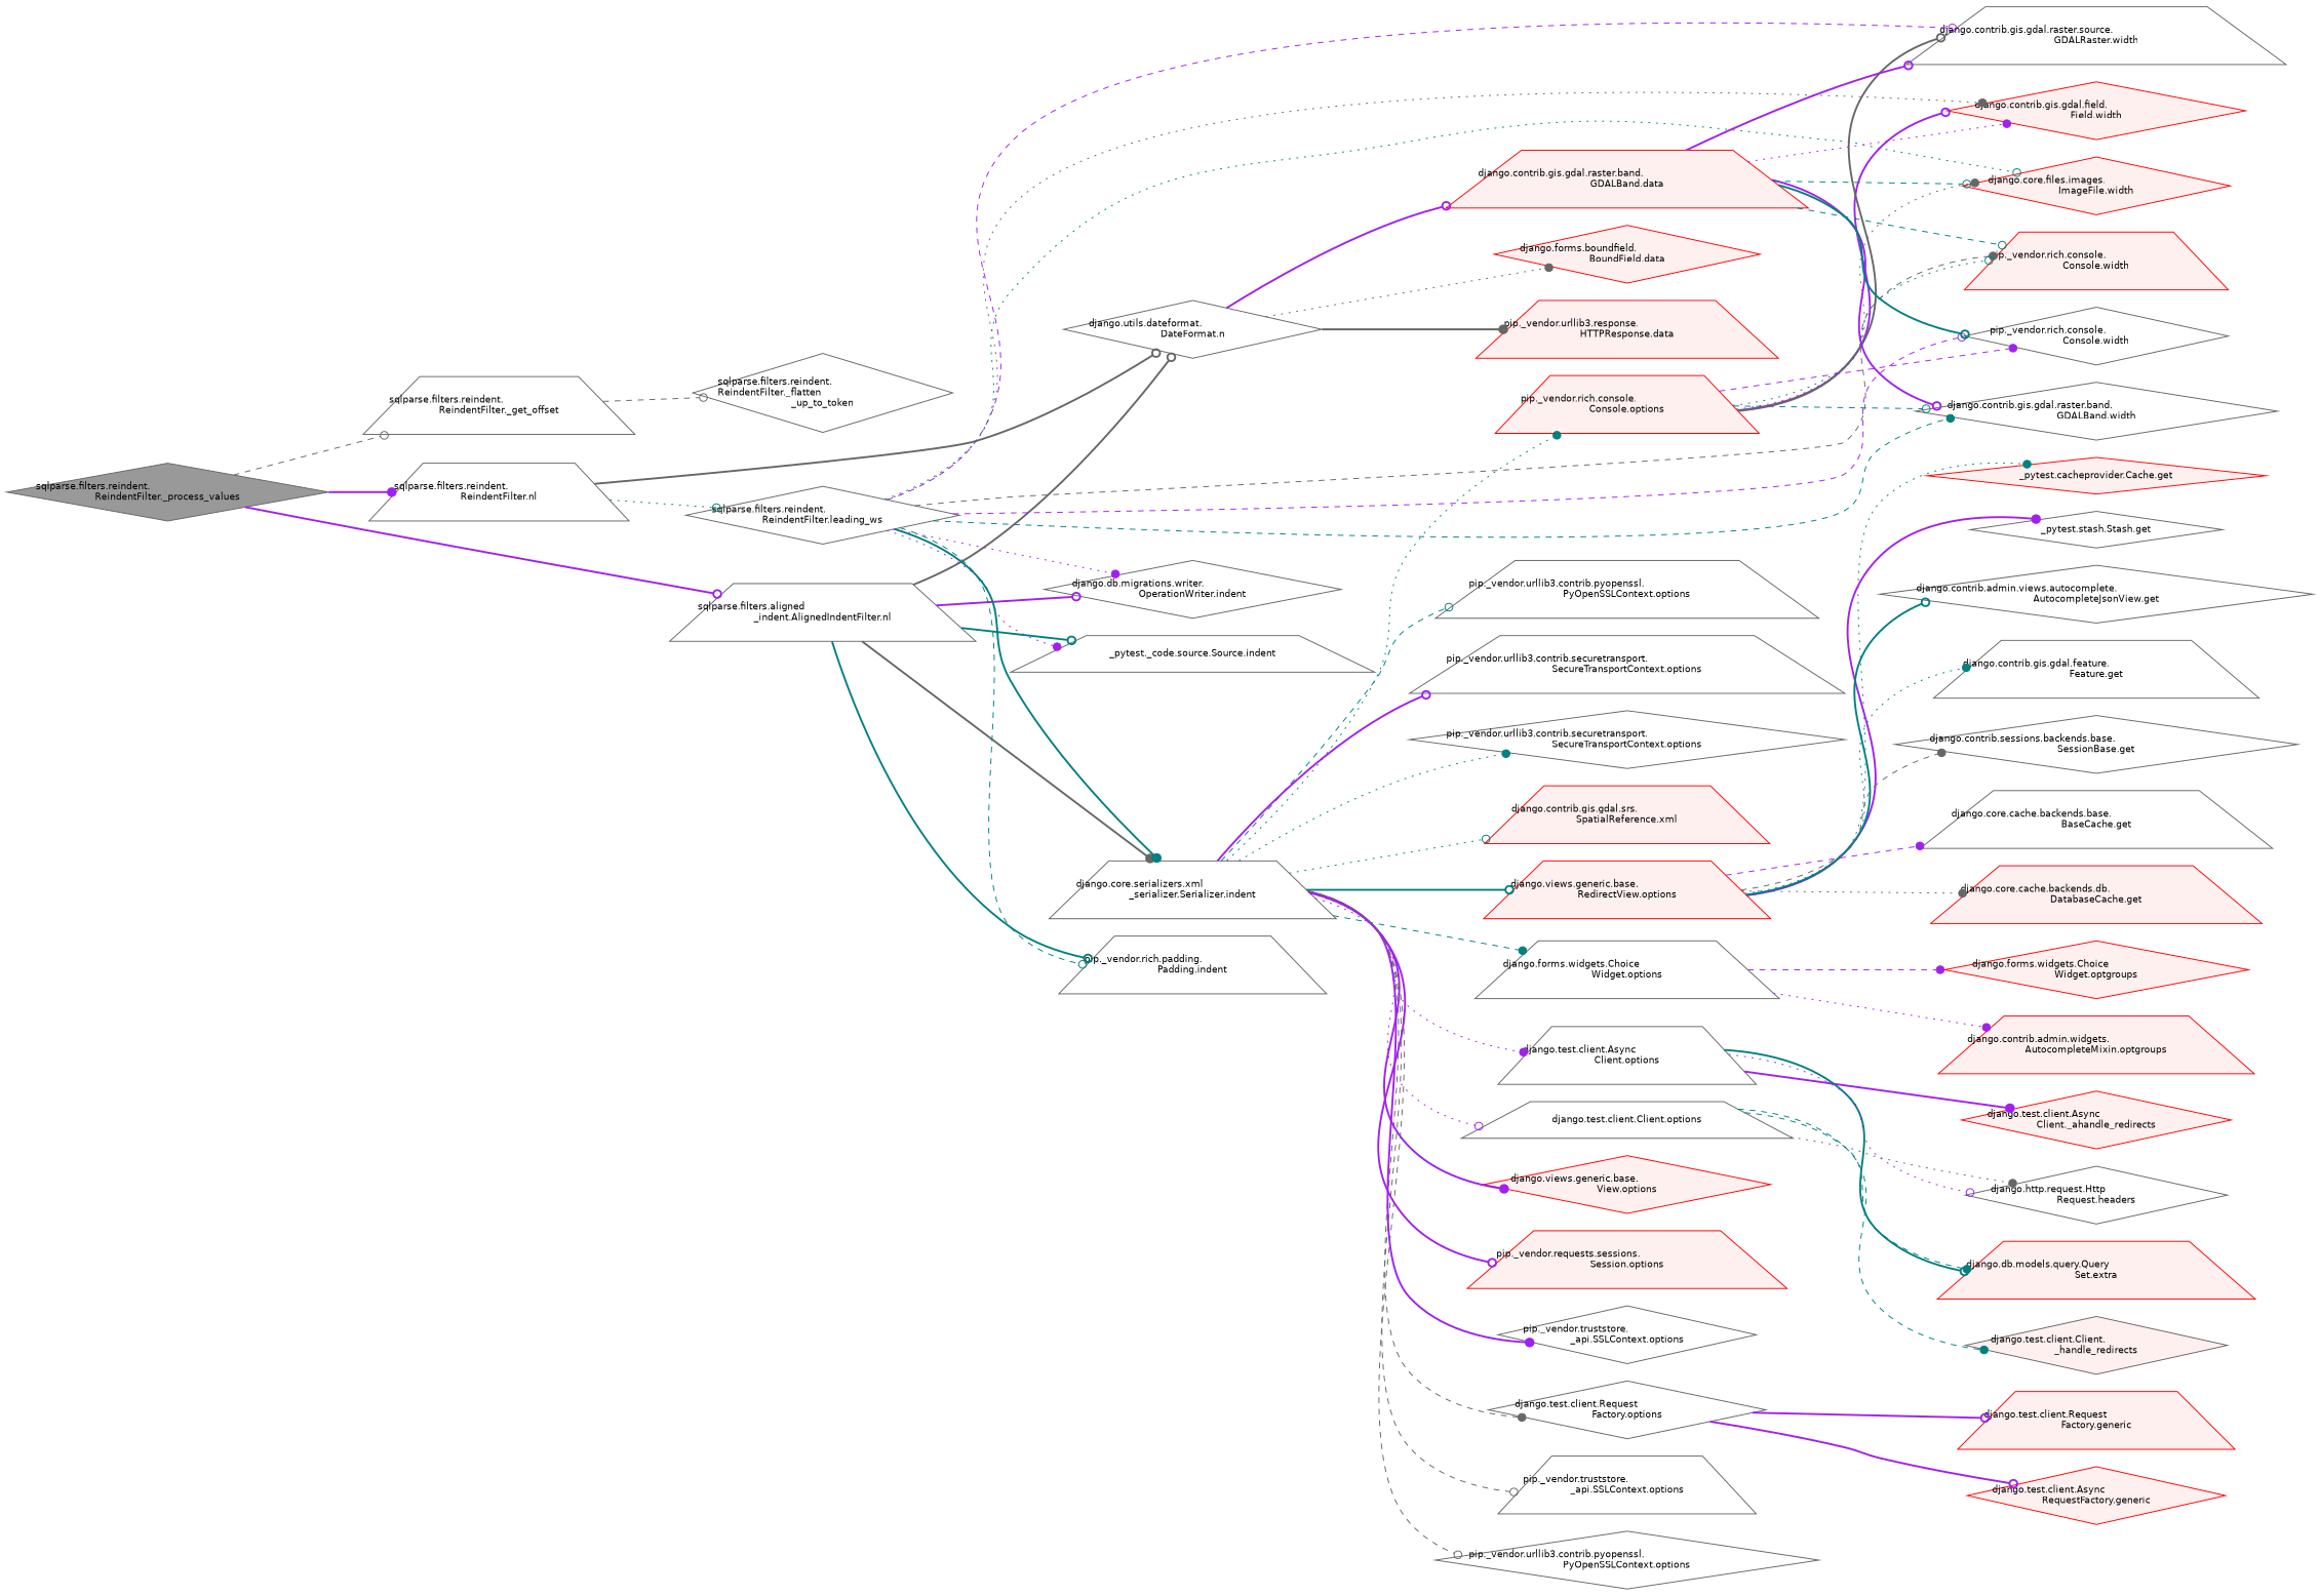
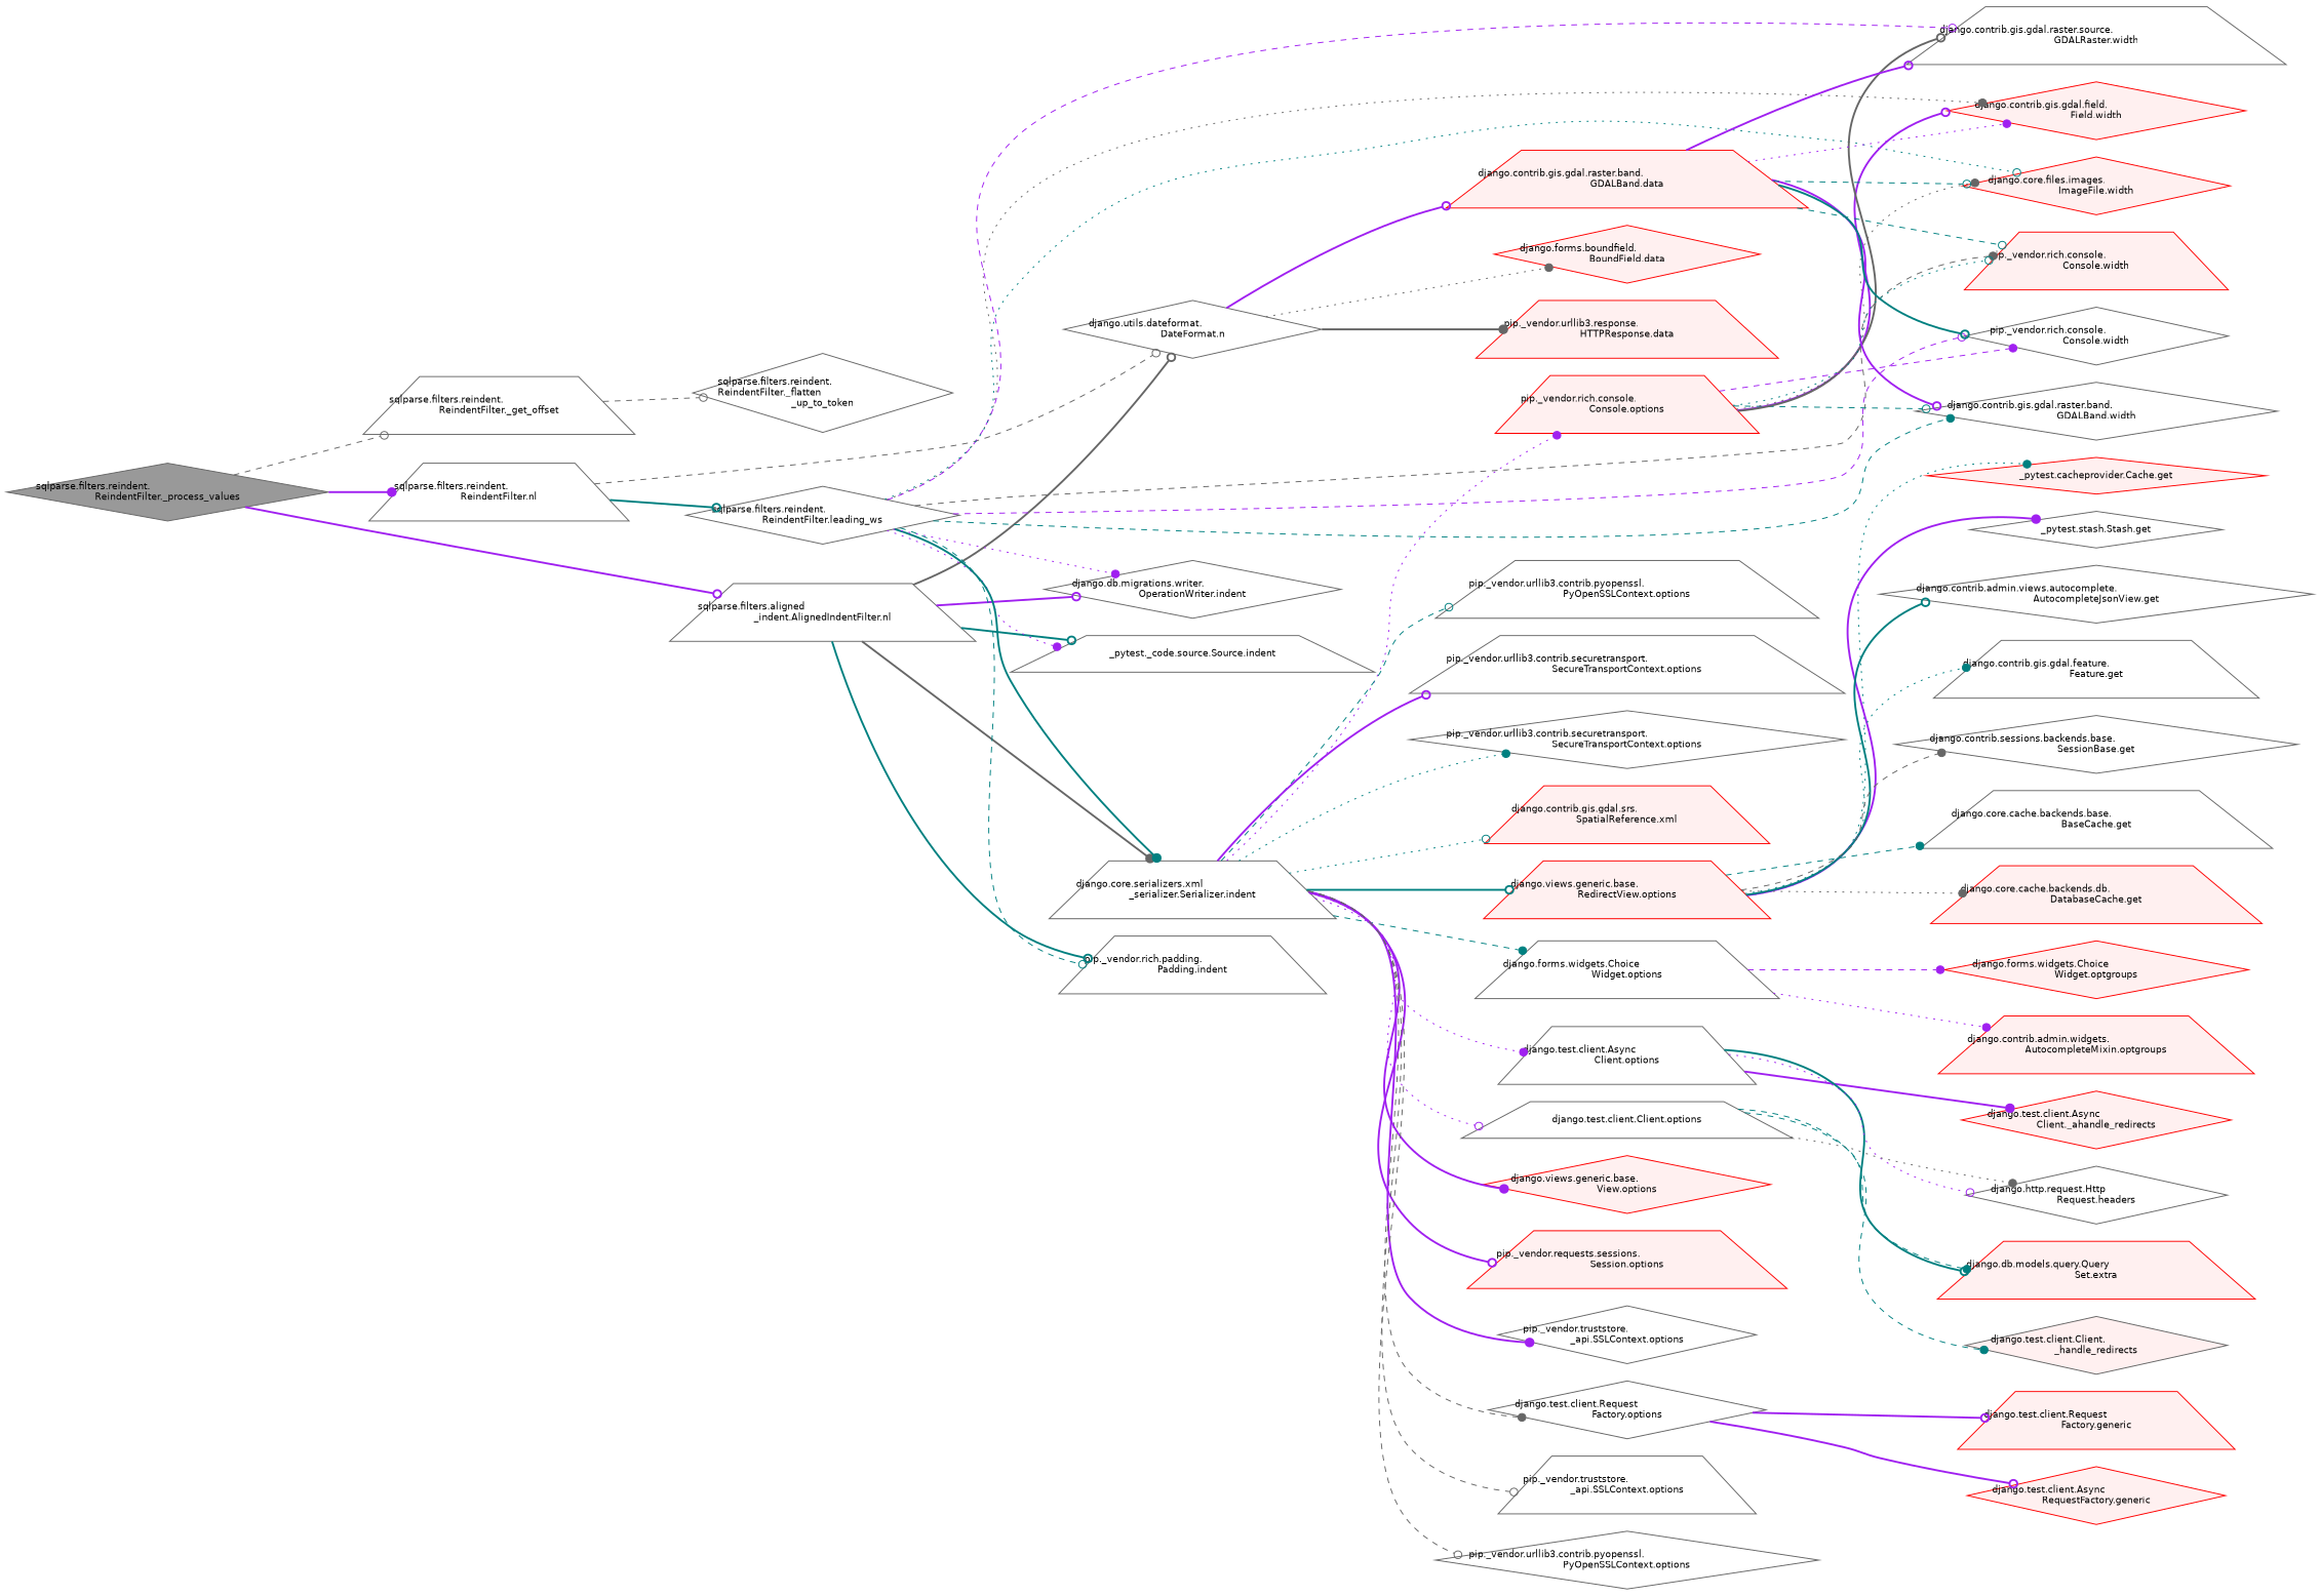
  digraph {
    rankdir=LR
    node [color=grey40 fillcolor=white fontname=Helvetica fontsize=10 shape=trapezium style=filled]
    edge [arrowhead=odot color=purple fontname=Helvetica fontsize=10 labelfontname=Helvetica labelfontsize=10 style=bold]
    n1 [color=gray40 fillcolor=grey60 fontcolor=black height=0.2 label="sqlparse.filters.reindent.\lReindentFilter._process_values" shape=diamond width=0.4]
    n2 [height=0.2 label="sqlparse.filters.reindent.\lReindentFilter._get_offset" width=0.4]
    n3 [height=0.2 label="sqlparse.filters.aligned\l_indent.AlignedIndentFilter.nl" width=0.4]
    n4 [height=0.2 label="sqlparse.filters.reindent.\lReindentFilter.nl" width=0.4]
    n5 [height=0.2 label="sqlparse.filters.reindent.\lReindentFilter._flatten\l_up_to_token" shape=diamond width=0.4]
    n6 [height=0.2 label="_pytest._code.source.Source.indent" width=0.4]
    n7 [height=0.2 label="django.core.serializers.xml\l_serializer.Serializer.indent" width=0.4]
    n8 [height=0.2 label="django.db.migrations.writer.\lOperationWriter.indent" shape=diamond width=0.4]
    n9 [height=0.2 label="pip._vendor.rich.padding.\lPadding.indent" width=0.4]
    n10 [height=0.2 label="django.utils.dateformat.\lDateFormat.n" shape=diamond width=0.4]
    n11 [height=0.2 label="sqlparse.filters.reindent.\lReindentFilter.leading_ws" shape=diamond width=0.4]
    n12 [height=0.2 label="django.forms.widgets.Choice\lWidget.options" width=0.4]
    n13 [height=0.2 label="django.test.client.Async\lClient.options" width=0.4]
    n14 [height=0.2 label="django.test.client.Client.options" width=0.4]
    n15 [height=0.2 label="django.test.client.Request\lFactory.options" shape=diamond width=0.4]
    n16 [color=red fillcolor="#FFF0F0" height=0.2 label="django.views.generic.base.\lRedirectView.options" width=0.4]
    n17 [color=red fillcolor="#FFF0F0" height=0.2 label="django.views.generic.base.\lView.options" shape=diamond width=0.4]
    n18 [color=red fillcolor="#FFF0F0" height=0.2 label="pip._vendor.requests.sessions.\lSession.options" width=0.4]
    n19 [color=red fillcolor="#FFF0F0" height=0.2 label="pip._vendor.rich.console.\lConsole.options" width=0.4]
    n20 [height=0.2 label="pip._vendor.truststore.\l_api.SSLContext.options" shape=diamond width=0.4]
    n21 [height=0.2 label="pip._vendor.truststore.\l_api.SSLContext.options" width=0.4]
    n22 [height=0.2 label="pip._vendor.urllib3.contrib.pyopenssl.\lPyOpenSSLContext.options" shape=diamond width=0.4]
    n23 [height=0.2 label="pip._vendor.urllib3.contrib.pyopenssl.\lPyOpenSSLContext.options" width=0.4]
    n24 [height=0.2 label="pip._vendor.urllib3.contrib.securetransport.\lSecureTransportContext.options" width=0.4]
    n25 [height=0.2 label="pip._vendor.urllib3.contrib.securetransport.\lSecureTransportContext.options" shape=diamond width=0.4]
    n26 [color=red fillcolor="#FFF0F0" height=0.2 label="django.contrib.gis.gdal.srs.\lSpatialReference.xml" width=0.4]
    n27 [color=red fillcolor="#FFF0F0" height=0.2 label="django.contrib.gis.gdal.raster.band.\lGDALBand.data" width=0.4]
    n28 [color=red fillcolor="#FFF0F0" height=0.2 label="django.forms.boundfield.\lBoundField.data" shape=diamond width=0.4]
    n29 [color=red fillcolor="#FFF0F0" height=0.2 label="pip._vendor.urllib3.response.\lHTTPResponse.data" width=0.4]
    n30 [color=red fillcolor="#FFF0F0" height=0.2 label="django.contrib.admin.widgets.\lAutocompleteMixin.optgroups" width=0.4]
    n31 [color=red fillcolor="#FFF0F0" height=0.2 label="django.forms.widgets.Choice\lWidget.optgroups" shape=diamond width=0.4]
    n32 [color=red fillcolor="#FFF0F0" height=0.2 label="django.test.client.Async\lClient._ahandle_redirects" shape=diamond width=0.4]
    n33 [color=red fillcolor="#FFF0F0" height=0.2 label="django.db.models.query.Query\lSet.extra" width=0.4]
    n34 [height=0.2 label="django.http.request.Http\lRequest.headers" shape=diamond width=0.4]
    n35 [fillcolor="#FFF0F0" height=0.2 label="django.test.client.Client.\l_handle_redirects" shape=diamond width=0.4]
    n36 [color=red fillcolor="#FFF0F0" height=0.2 label="django.test.client.Async\lRequestFactory.generic" shape=diamond width=0.4]
    n37 [color=red fillcolor="#FFF0F0" height=0.2 label="django.test.client.Request\lFactory.generic" width=0.4]
    n38 [color=red fillcolor="#FFF0F0" height=0.2 label="_pytest.cacheprovider.Cache.get" shape=diamond width=0.4]
    n39 [height=0.2 label="_pytest.stash.Stash.get" shape=diamond width=0.4]
    n40 [height=0.2 label="django.contrib.admin.views.autocomplete.\lAutocompleteJsonView.get" shape=diamond width=0.4]
    n41 [height=0.2 label="django.contrib.gis.gdal.feature.\lFeature.get" width=0.4]
    n42 [height=0.2 label="django.contrib.sessions.backends.base.\lSessionBase.get" shape=diamond width=0.4]
    n43 [height=0.2 label="django.core.cache.backends.base.\lBaseCache.get" width=0.4]
    n44 [color=red fillcolor="#FFF0F0" height=0.2 label="django.core.cache.backends.db.\lDatabaseCache.get" width=0.4]
    n45 [color=red fillcolor="#FFF0F0" height=0.2 label="django.contrib.gis.gdal.field.\lField.width" shape=diamond width=0.4]
    n46 [height=0.2 label="django.contrib.gis.gdal.raster.band.\lGDALBand.width" shape=diamond width=0.4]
    n47 [height=0.2 label="django.contrib.gis.gdal.raster.source.\lGDALRaster.width" width=0.4]
    n48 [color=red fillcolor="#FFF0F0" height=0.2 label="django.core.files.images.\lImageFile.width" shape=diamond width=0.4]
    n49 [color=red fillcolor="#FFF0F0" height=0.2 label="pip._vendor.rich.console.\lConsole.width" width=0.4]
    n50 [height=0.2 label="pip._vendor.rich.console.\lConsole.width" shape=diamond width=0.4]
    n1 -> n2 [color=gray40 style=dashed]
    n1 -> n3
    n1 -> n4 [arrowhead=dot]
    n2 -> n5 [color=gray40 style=dashed]
    n3 -> n6 [color=teal]
    n3 -> n7 [arrowhead=dot color=gray40]
    n3 -> n8
    n3 -> n9 [color=teal]
    n3 -> n10 [color=gray40]
-   n4 -> n10 [color=gray40]
-   n4 -> n11 [color=teal style=dotted]
+   n4 -> n10 [color=gray40 style=dashed]
+   n4 -> n11 [color=teal]
    n7 -> n12 [arrowhead=dot color=teal style=dashed]
    n7 -> n13 [arrowhead=dot style=dotted]
    n7 -> n14 [style=dotted]
    n7 -> n15 [arrowhead=dot color=gray40 style=dashed]
    n7 -> n16 [color=teal]
    n7 -> n17 [arrowhead=dot]
    n7 -> n18
-   n7 -> n19 [arrowhead=dot color=teal style=dotted]
+   n7 -> n19 [arrowhead=dot style=dotted]
    n7 -> n20 [arrowhead=dot]
    n7 -> n21 [color=gray40 style=dashed]
    n7 -> n22 [color=gray40 style=dashed]
    n7 -> n23 [color=teal style=dashed]
    n7 -> n24
    n7 -> n25 [arrowhead=dot color=teal style=dotted]
    n7 -> n26 [color=teal style=dotted]
    n10 -> n27
    n10 -> n28 [arrowhead=dot color=gray40 style=dotted]
    n10 -> n29 [arrowhead=dot color=gray40]
    n11 -> n6 [arrowhead=dot style=dotted]
    n11 -> n7 [arrowhead=dot color=teal]
    n11 -> n8 [arrowhead=dot style=dotted]
    n11 -> n9 [color=teal style=dashed]
    n11 -> n45 [arrowhead=dot color=gray40 style=dotted]
    n11 -> n46 [arrowhead=dot color=teal style=dashed]
    n11 -> n47 [style=dashed]
    n11 -> n48 [color=teal style=dotted]
    n11 -> n49 [arrowhead=dot color=gray40 style=dashed]
    n11 -> n50 [style=dashed]
    n12 -> n30 [arrowhead=dot style=dotted]
    n12 -> n31 [arrowhead=dot style=dashed]
    n13 -> n32 [arrowhead=dot]
    n13 -> n33 [color=teal]
    n13 -> n34 [style=dotted]
    n14 -> n33 [arrowhead=dot color=teal style=dashed]
    n14 -> n34 [arrowhead=dot color=gray40 style=dotted]
    n14 -> n35 [arrowhead=dot color=teal style=dashed]
    n15 -> n36
    n15 -> n37
    n16 -> n38 [arrowhead=dot color=teal style=dotted]
    n16 -> n39 [arrowhead=dot]
    n16 -> n40 [color=teal]
    n16 -> n41 [arrowhead=dot color=teal style=dotted]
    n16 -> n42 [arrowhead=dot color=gray40 style=dashed]
-   n16 -> n43 [arrowhead=dot style=dashed]
+   n16 -> n43 [arrowhead=dot color=teal style=dashed]
    n16 -> n44 [arrowhead=dot color=gray40 style=dotted]
    n19 -> n45
    n19 -> n46 [color=teal style=dashed]
    n19 -> n47 [color=gray40]
    n19 -> n48 [arrowhead=dot color=gray40 style=dotted]
    n19 -> n49 [color=teal style=dotted]
    n19 -> n50 [arrowhead=dot style=dashed]
    n27 -> n45 [arrowhead=dot style=dotted]
    n27 -> n46
    n27 -> n47
    n27 -> n48 [color=teal style=dashed]
    n27 -> n49 [color=teal style=dashed]
    n27 -> n50 [color=teal]
  }
